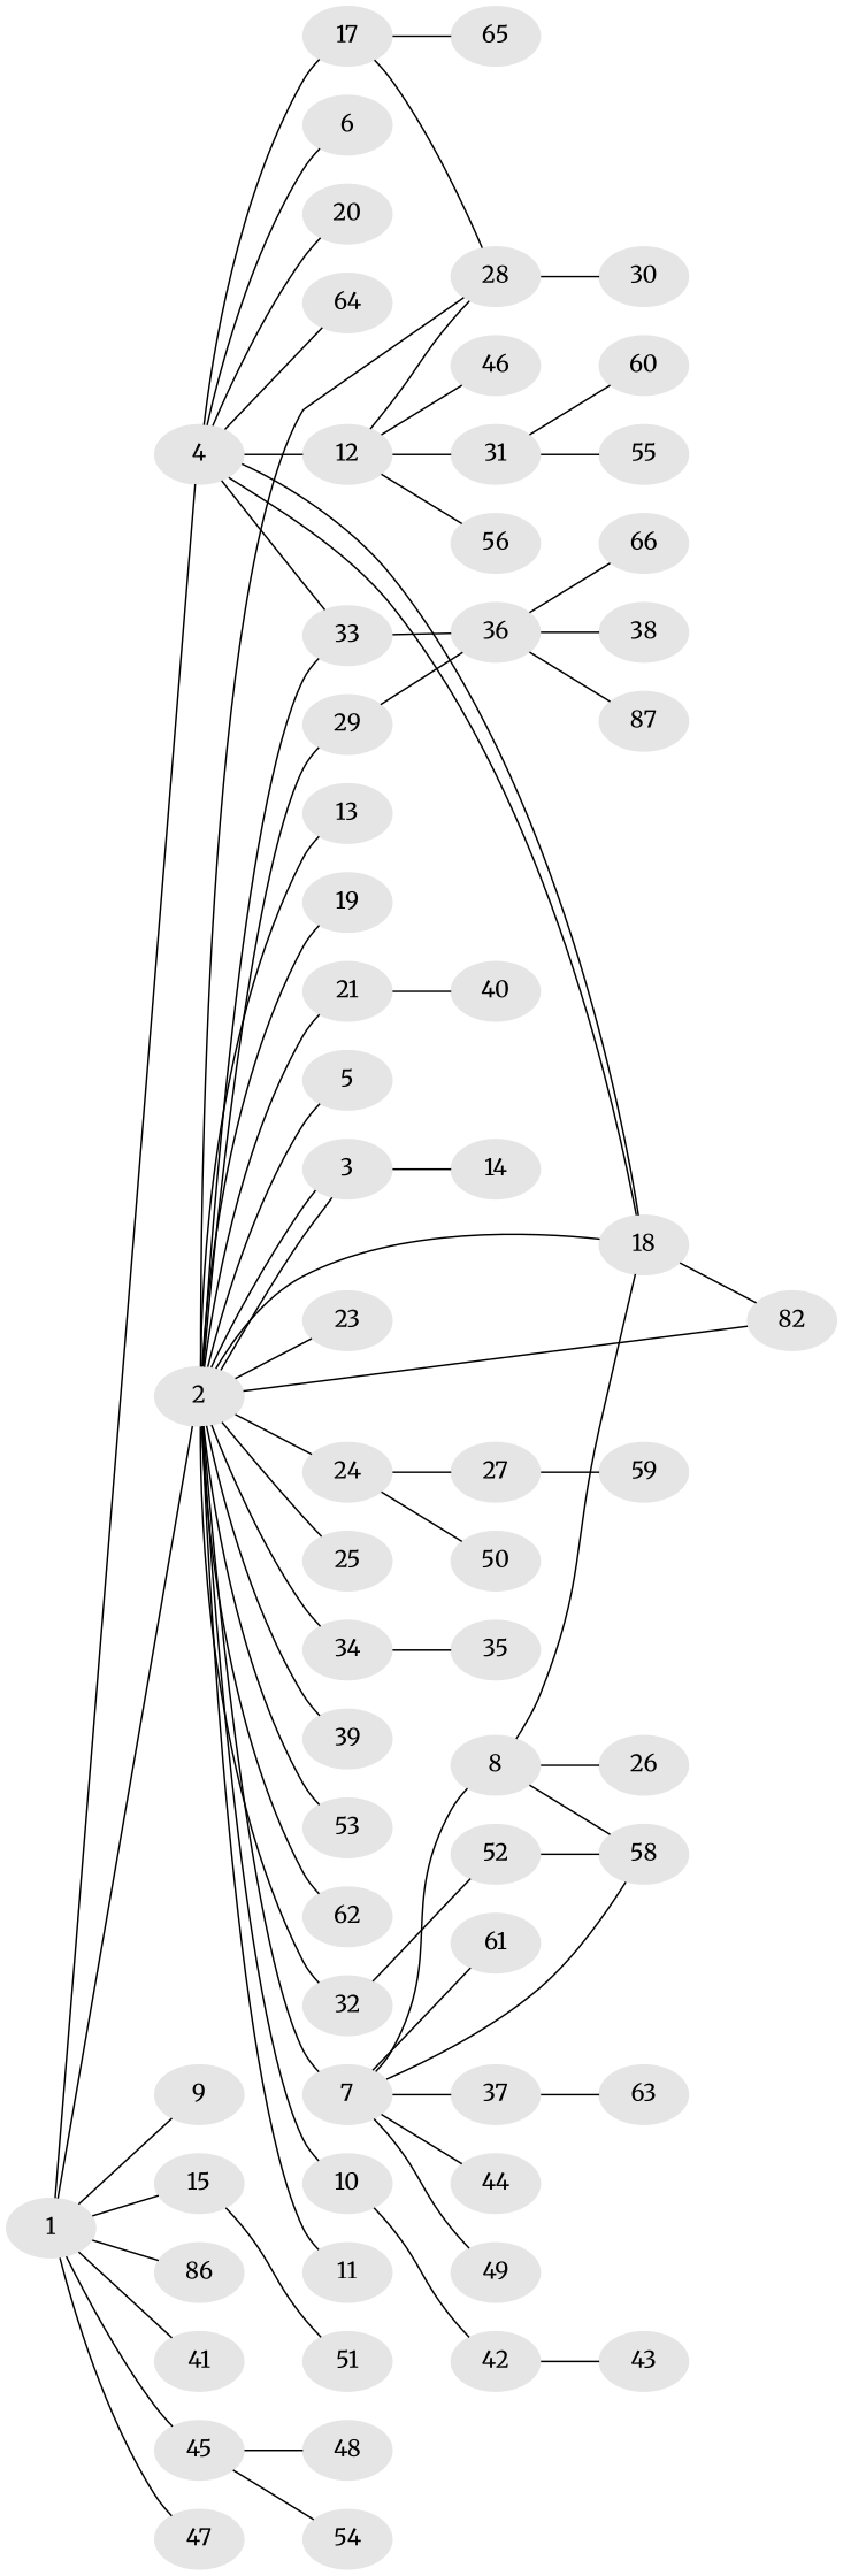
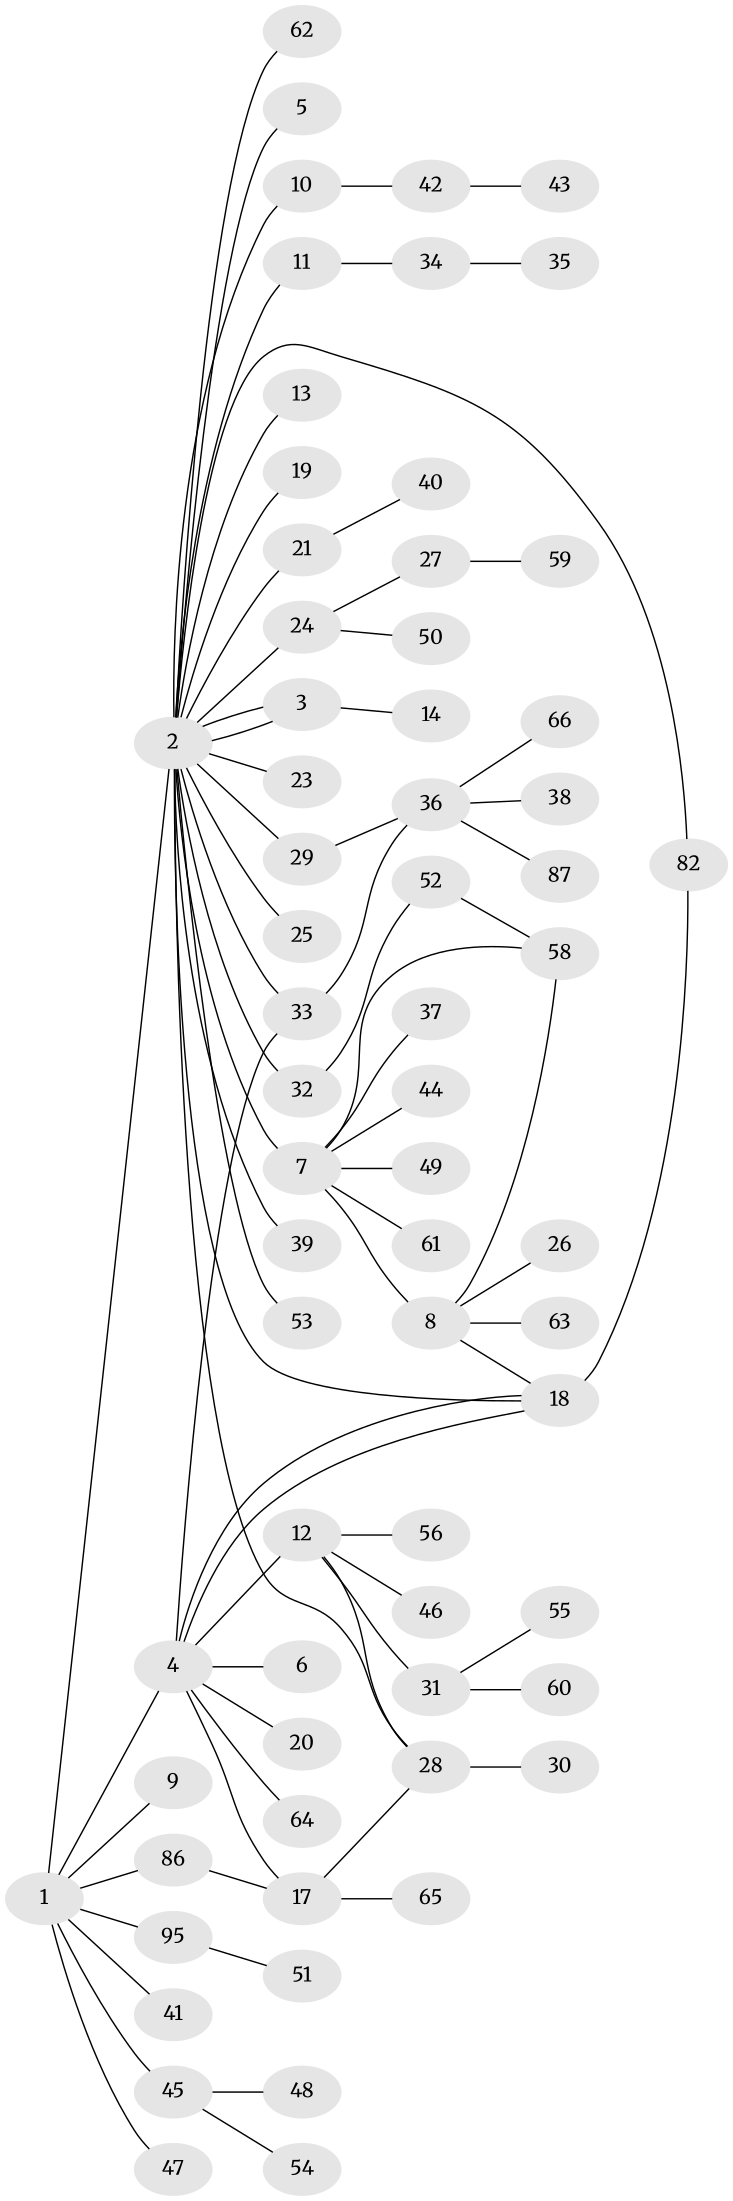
  graph {
    fontname=Merriweather
    rankdir=LR
    node [color=gray90 fontname=Merriweather style=filled]
    edge [fontname=Merriweather]
    1
    2
    4
    9
-   15
+   15 [label=95]
    n6 [label=86]
    41
    45
    47
    3
    5
    7
    10
    11
    13
    18
    19
    21
    n19 [label=82]
    23
    24
    25
    28
    29
    32
    33
    34
    39
    53
    62
    12
    6
    17
    20
    64
    31
    46
    56
    51
    48
    54
    14
    8
    37
    44
    49
    58
    61
    42
    40
    27
    50
    30
    36
    52
    35
    65
    26
    63
    43
    55
    60
    59
    38
    n65 [label=87]
    66
    1 -- 2
    1 -- 4
    1 -- 9
    1 -- 15
    1 -- n6
    1 -- 41
    1 -- 45
    1 -- 47
    2 -- 3
    2 -- 3
    2 -- 5
    2 -- 7
    2 -- 10
    2 -- 11
    2 -- 13
    2 -- 18
    2 -- 19
    2 -- 21
    2 -- n19
    2 -- 23
    2 -- 24
    2 -- 25
    2 -- 28
    2 -- 29
    2 -- 32
    2 -- 33
-   2 -- 34
+   11 -- 34
    2 -- 39
    2 -- 53
    2 -- 62
    4 -- 18
    4 -- 18
    4 -- 33
    4 -- 12
    4 -- 6
    4 -- 17
    4 -- 20
    4 -- 64
    15 -- 51
+   n6 -- 17
    45 -- 48
    45 -- 54
    3 -- 14
    7 -- 8
    7 -- 37
    7 -- 44
    7 -- 49
    7 -- 58
    7 -- 61
    10 -- 42
    18 -- n19
    21 -- 40
    24 -- 27
    24 -- 50
    28 -- 30
    29 -- 36
    32 -- 52
    33 -- 36
    34 -- 35
    12 -- 28
    12 -- 31
    12 -- 46
    12 -- 56
    17 -- 28
    17 -- 65
    31 -- 55
    31 -- 60
    8 -- 18
    8 -- 58
    8 -- 26
-   37 -- 63
+   8 -- 63
    42 -- 43
    27 -- 59
    36 -- 38
    36 -- n65
    36 -- 66
    52 -- 58
  }
